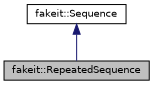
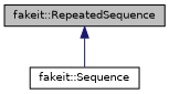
  digraph {
    node [color=black fontname=Helvetica fontsize=10 shape=record style=filled]
    n1 [fillcolor=grey75 fontcolor=black height=0.2 label="fakeit::RepeatedSequence" width=0.4]
    n2 [fillcolor=white height=0.2 label="fakeit::Sequence" width=0.4]
-   n2 -> n1 [color=midnightblue dir=back fontname=Helvetica fontsize=10 labelfontname=Helvetica labelfontsize=10 style=solid]
+   n1 -> n2 [color=midnightblue dir=back fontname=Helvetica fontsize=10 labelfontname=Helvetica labelfontsize=10 style=solid]
  }
